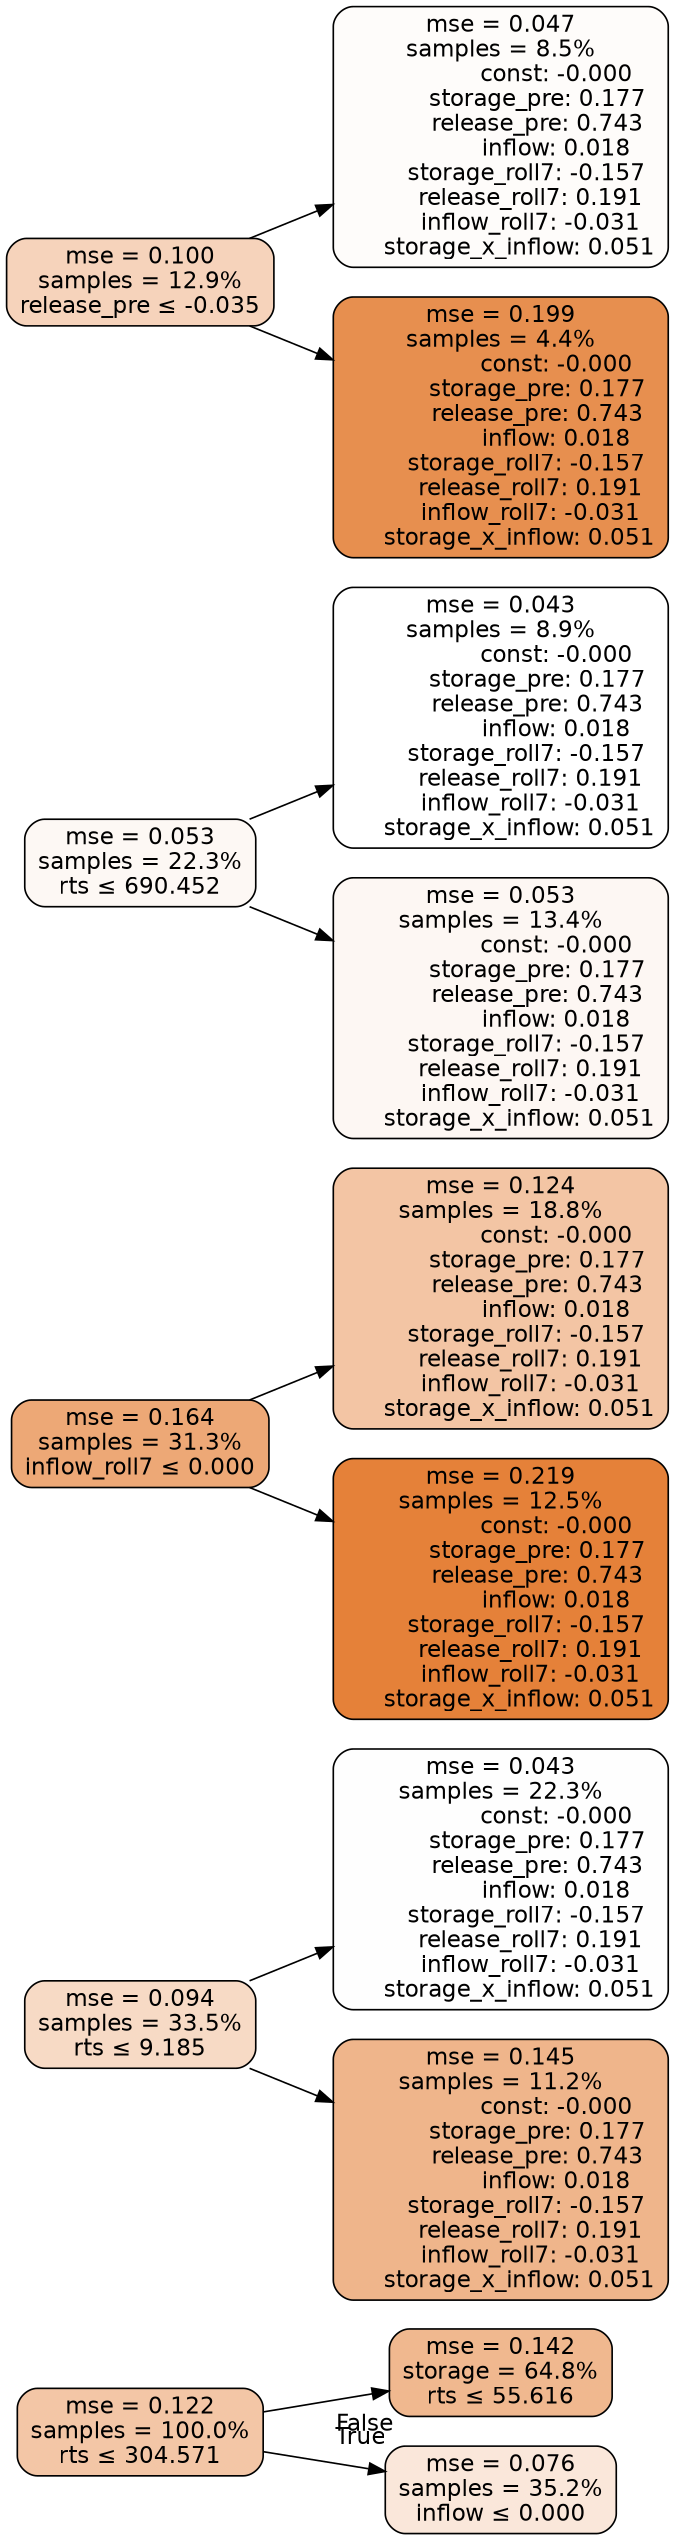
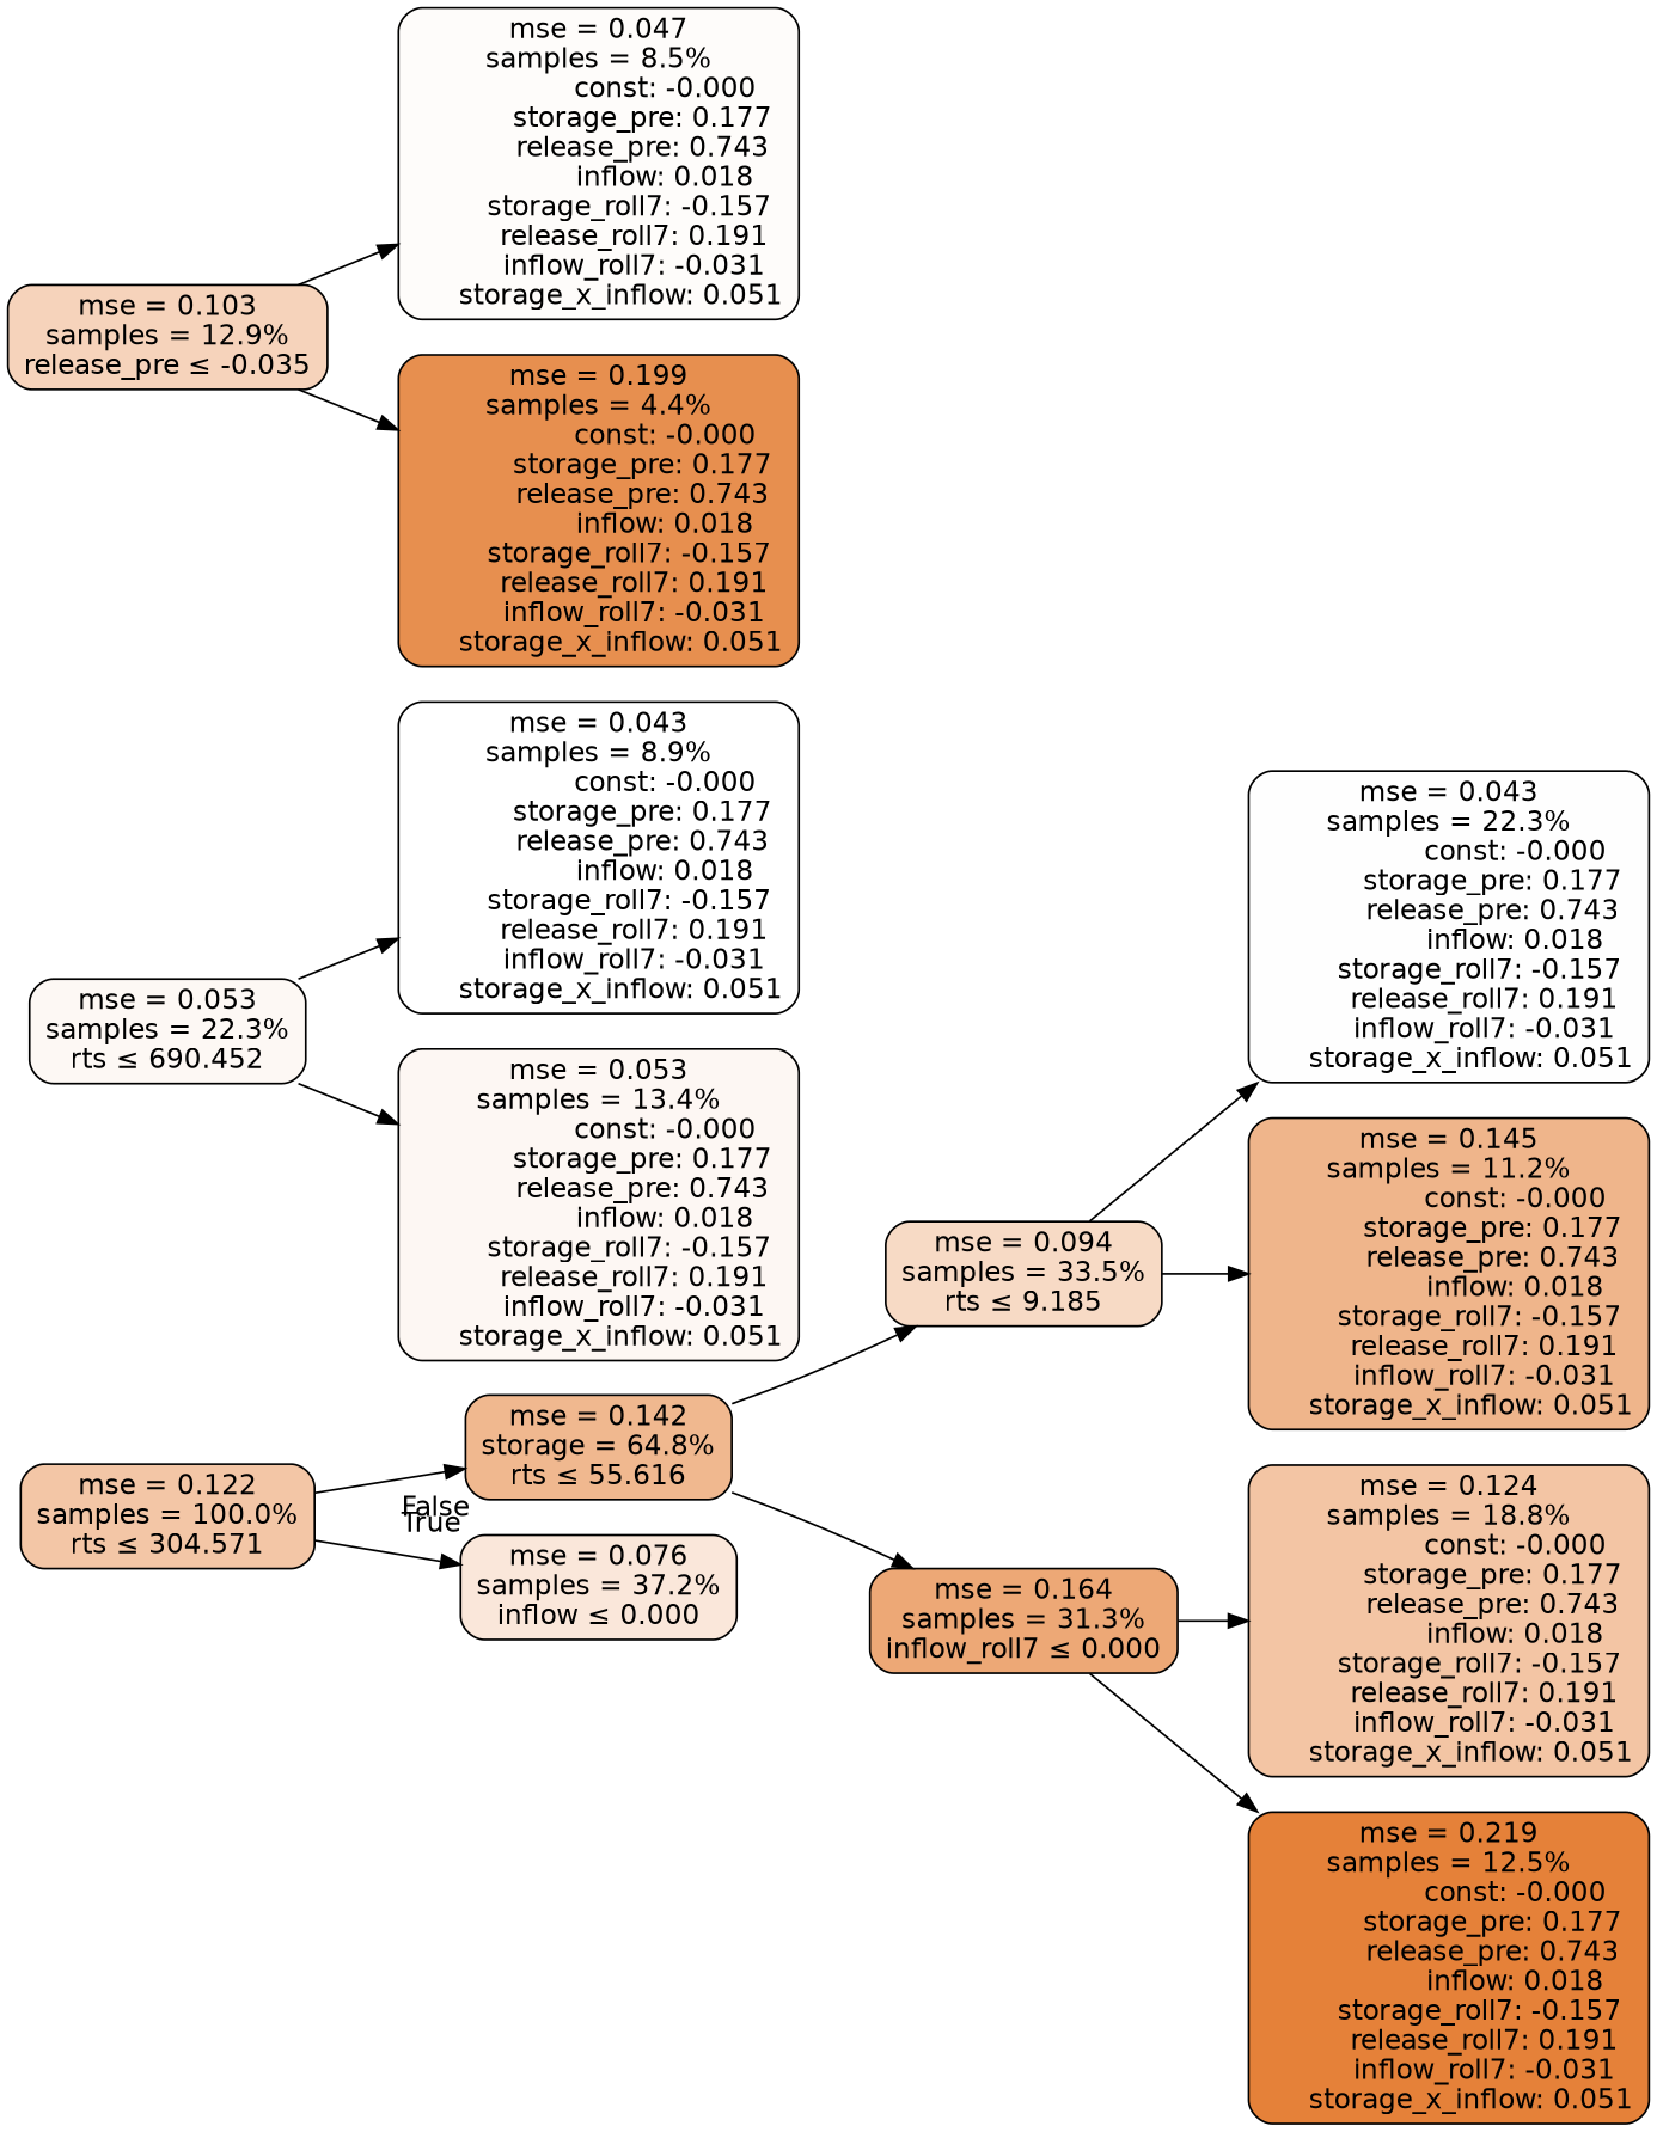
  digraph {
    rankdir=LR
    node [color=black fontname=helvetica shape=rectangle style="filled, rounded"]
    edge [fontname=helvetica]
    n1 [fillcolor="#f3c6a6" label="mse = 0.122\nsamples = 100.0%\nrts &le; 304.571"]
    n2 [fillcolor="#f0b88f" label="mse = 0.142\nstorage = 64.8%\nrts &le; 55.616"]
-   n3 [fillcolor="#fae7da" label="mse = 0.076\nsamples = 35.2%\ninflow &le; 0.000"]
+   n3 [fillcolor="#fae7da" label="mse = 0.076\nsamples = 37.2%\ninflow &le; 0.000"]
    n4 [fillcolor="#f7dac5" label="mse = 0.094\nsamples = 33.5%\nrts &le; 9.185"]
    n5 [fillcolor="#eda876" label="mse = 0.164\nsamples = 31.3%\ninflow_roll7 &le; 0.000"]
    n6 [fillcolor="#fefefe" label="mse = 0.043\nsamples = 22.3%\n               const: -0.000\n          storage_pre: 0.177\n          release_pre: 0.743\n               inflow: 0.018\n       storage_roll7: -0.157\n        release_roll7: 0.191\n        inflow_roll7: -0.031\n     storage_x_inflow: 0.051"]
    n7 [fillcolor="#efb58b" label="mse = 0.145\nsamples = 11.2%\n               const: -0.000\n          storage_pre: 0.177\n          release_pre: 0.743\n               inflow: 0.018\n       storage_roll7: -0.157\n        release_roll7: 0.191\n        inflow_roll7: -0.031\n     storage_x_inflow: 0.051"]
    n8 [fillcolor="#f3c5a4" label="mse = 0.124\nsamples = 18.8%\n               const: -0.000\n          storage_pre: 0.177\n          release_pre: 0.743\n               inflow: 0.018\n       storage_roll7: -0.157\n        release_roll7: 0.191\n        inflow_roll7: -0.031\n     storage_x_inflow: 0.051"]
    n9 [fillcolor="#e58139" label="mse = 0.219\nsamples = 12.5%\n               const: -0.000\n          storage_pre: 0.177\n          release_pre: 0.743\n               inflow: 0.018\n       storage_roll7: -0.157\n        release_roll7: 0.191\n        inflow_roll7: -0.031\n     storage_x_inflow: 0.051"]
    n10 [fillcolor="#fdf8f4" label="mse = 0.053\nsamples = 22.3%\nrts &le; 690.452"]
    n11 [fillcolor="#ffffff" label="mse = 0.043\nsamples = 8.9%\n               const: -0.000\n          storage_pre: 0.177\n          release_pre: 0.743\n               inflow: 0.018\n       storage_roll7: -0.157\n        release_roll7: 0.191\n        inflow_roll7: -0.031\n     storage_x_inflow: 0.051"]
    n12 [fillcolor="#fdf7f3" label="mse = 0.053\nsamples = 13.4%\n               const: -0.000\n          storage_pre: 0.177\n          release_pre: 0.743\n               inflow: 0.018\n       storage_roll7: -0.157\n        release_roll7: 0.191\n        inflow_roll7: -0.031\n     storage_x_inflow: 0.051"]
-   n13 [fillcolor="#f6d3bb" label="mse = 0.100\nsamples = 12.9%\nrelease_pre &le; -0.035"]
+   n13 [fillcolor="#f6d3bb" label="mse = 0.103\nsamples = 12.9%\nrelease_pre &le; -0.035"]
    n14 [fillcolor="#fefcfa" label="mse = 0.047\nsamples = 8.5%\n               const: -0.000\n          storage_pre: 0.177\n          release_pre: 0.743\n               inflow: 0.018\n       storage_roll7: -0.157\n        release_roll7: 0.191\n        inflow_roll7: -0.031\n     storage_x_inflow: 0.051"]
    n15 [fillcolor="#e78f4f" label="mse = 0.199\nsamples = 4.4%\n               const: -0.000\n          storage_pre: 0.177\n          release_pre: 0.743\n               inflow: 0.018\n       storage_roll7: -0.157\n        release_roll7: 0.191\n        inflow_roll7: -0.031\n     storage_x_inflow: 0.051"]
    n1 -> n2 [headlabel=False labelangle=45 labeldistance=2.5]
    n1 -> n3 [headlabel=True labelangle=-45 labeldistance=2.5]
+   n2 -> n4
+   n2 -> n5
    n4 -> n6
    n4 -> n7
    n5 -> n8
    n5 -> n9
    n10 -> n11
    n10 -> n12
    n13 -> n14
    n13 -> n15
  }
